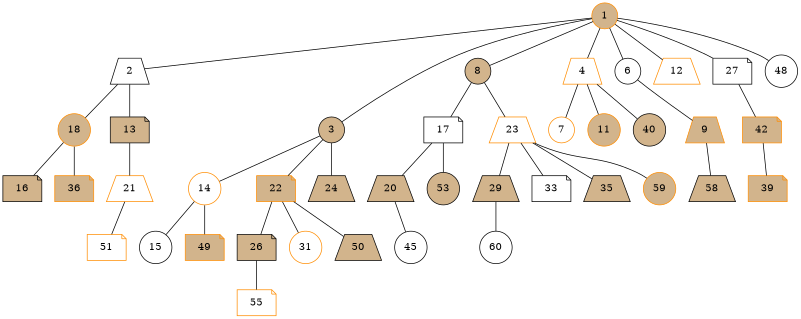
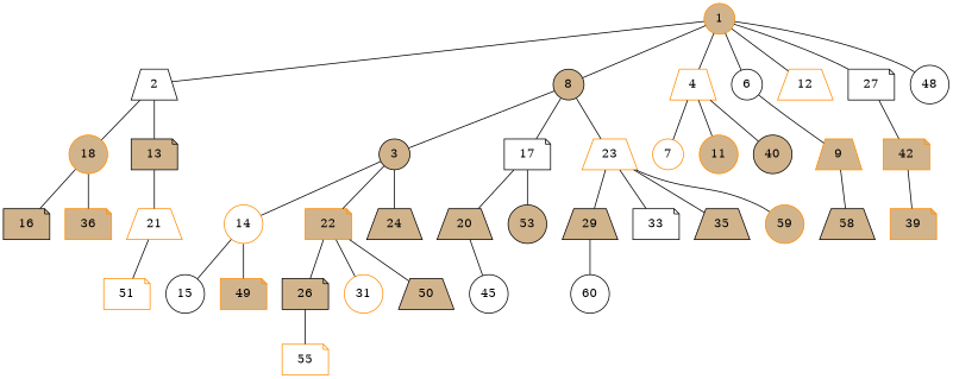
  graph {
    node [color=black fillcolor=tan shape=circle style=filled]
    1 [color=darkorange super="+30"]
    2 [fillcolor=white shape=trapezium super="+34"]
    3 [super="+5"]
    4 [color=darkorange fillcolor=white shape=trapezium super="+54"]
    6 [fillcolor=white super="+47"]
    8
    12 [color=darkorange fillcolor=white shape=trapezium]
    27 [fillcolor=white shape=note super="+41"]
    48 [fillcolor=white]
    n10 [color=darkorange label=18 super="+18"]
    13 [shape=note]
    14 [color=darkorange fillcolor=white super="+37"]
    22 [color=darkorange shape=note super="+52"]
    24 [shape=trapezium]
    7 [color=darkorange fillcolor=white super="+19"]
    11 [color=darkorange]
    40
    9 [color=darkorange shape=trapezium super="+28"]
    17 [fillcolor=white shape=note super="+44"]
    23 [color=darkorange fillcolor=white shape=trapezium super="+25"]
    42 [color=darkorange shape=note]
    16 [shape=note]
    36 [color=darkorange shape=note]
    21 [color=darkorange fillcolor=white shape=trapezium super="+38"]
    15 [fillcolor=white]
    49 [color=darkorange shape=note]
    26 [shape=note super="+43"]
    31 [color=darkorange fillcolor=white super="+56"]
    50 [shape=trapezium]
    58 [shape=trapezium]
    20 [shape=trapezium super="+32"]
    53
    29 [shape=trapezium super="+46"]
    33 [fillcolor=white shape=note]
    35 [shape=trapezium]
    59 [color=darkorange]
    51 [color=darkorange fillcolor=white shape=note]
    45 [fillcolor=white]
    55 [color=darkorange fillcolor=white shape=note]
    60 [fillcolor=white]
    39 [color=darkorange shape=note super="+57"]
    1 -- 2
-   1 -- 3
+   8 -- 3
    1 -- 4
    1 -- 6
    1 -- 8
    1 -- 12
    1 -- 27
    1 -- 48
    2 -- n10
    2 -- 13
    3 -- 14
    3 -- 22
    3 -- 24
    4 -- 7
    4 -- 11
    4 -- 40
    6 -- 9
    8 -- 17
    8 -- 23
    27 -- 42
    n10 -- 16
    n10 -- 36
    13 -- 21
    14 -- 15
    14 -- 49
    22 -- 26
    22 -- 31
    22 -- 50
    9 -- 58
    17 -- 20
    17 -- 53
    23 -- 29
    23 -- 33
    23 -- 35
    23 -- 59
    42 -- 39
    21 -- 51
    26 -- 55
    20 -- 45
    29 -- 60
  }
